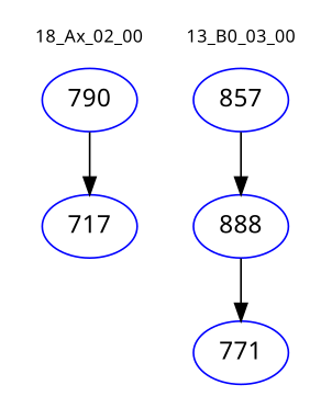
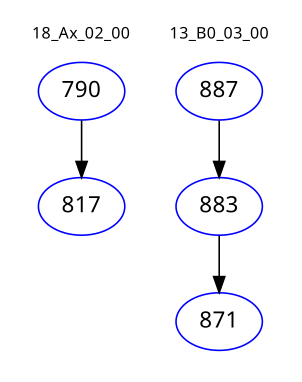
  digraph {
    fontname="Noto Sans"
    node [color=blue fontname="Noto Sans"]
    edge [color=black fontname="Noto Sans"]
    n1 [label=790]
-   n2 [label=717]
-   n3 [label=857]
-   n4 [label=888]
-   n5 [label=771]
+   n2 [label=817]
+   n3 [label=887]
+   n4 [label=883]
+   n5 [label=871]
    subgraph cluster_1 {
      color=white
      fontsize=10
      label="18_Ax_02_00"
      n1
      n2
    }
    subgraph cluster_2 {
      color=white
      fontsize=10
      label="13_B0_03_00"
      n3
      n4
      n5
    }
    n1 -> n2
    n3 -> n4
    n4 -> n5
  }
